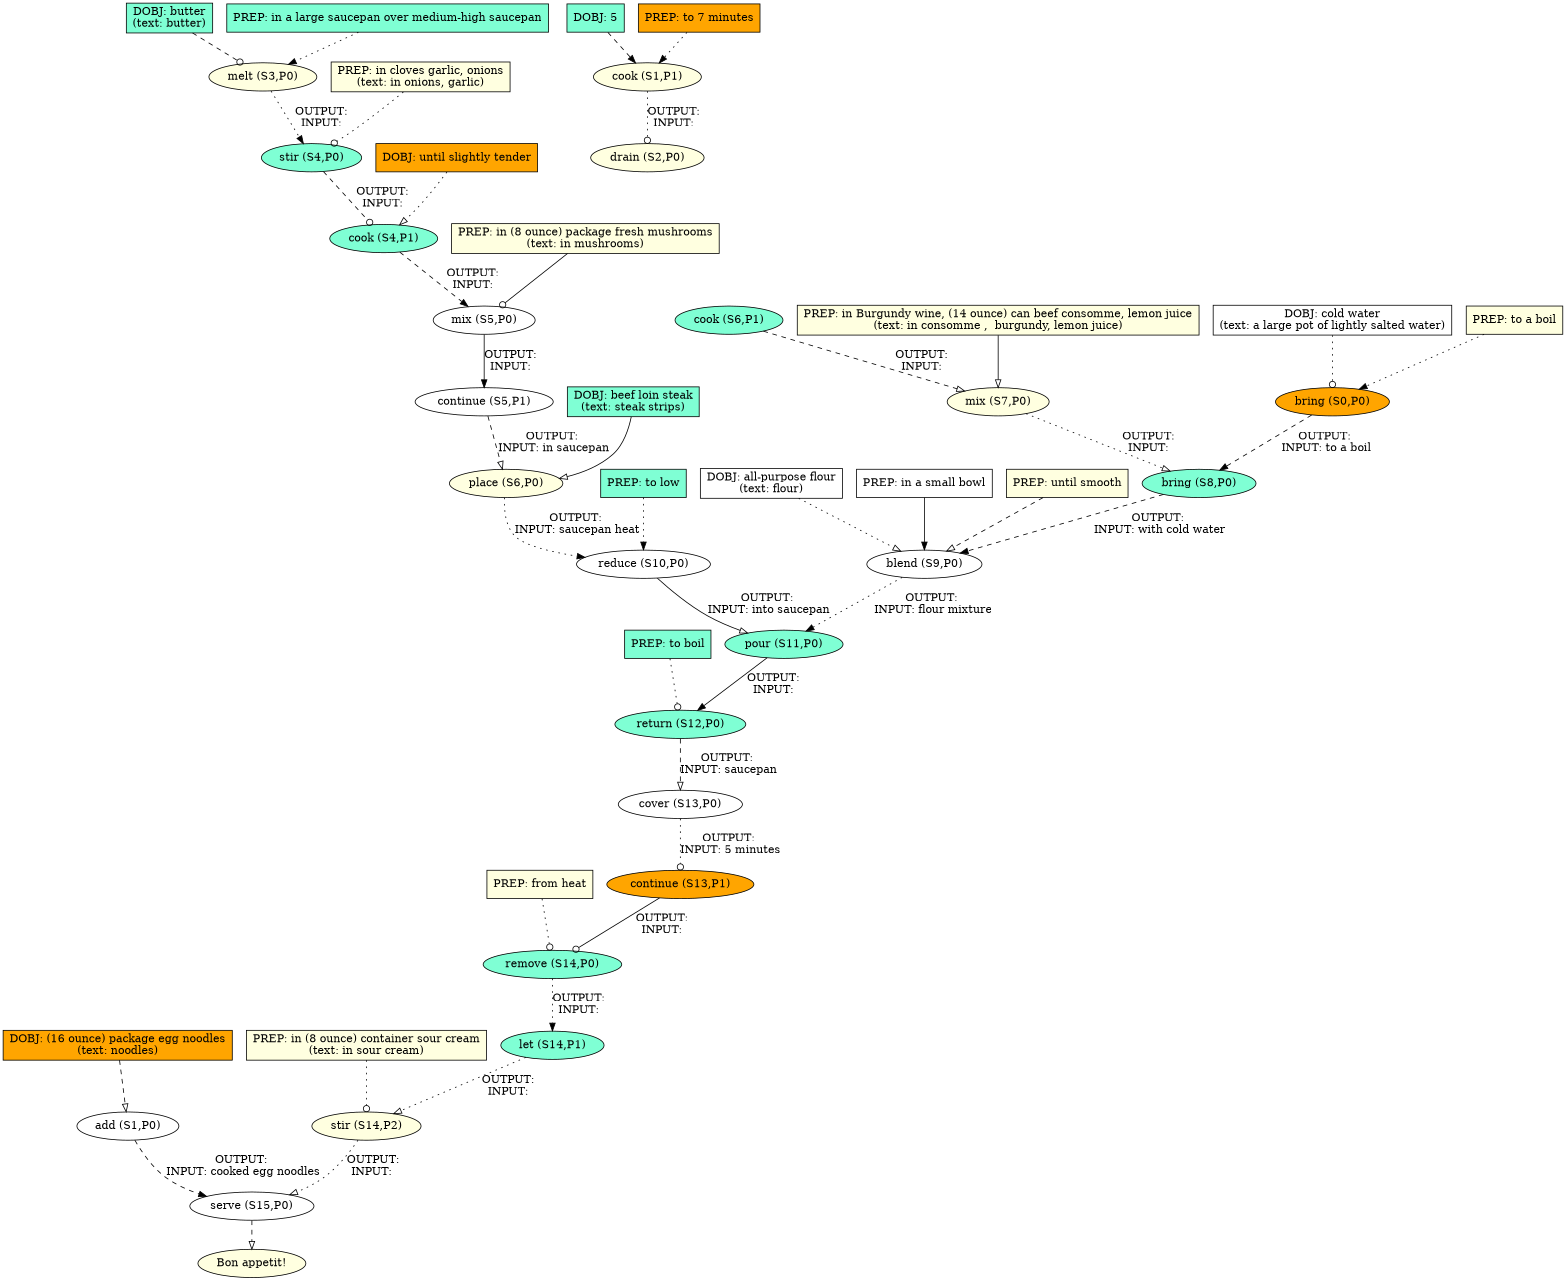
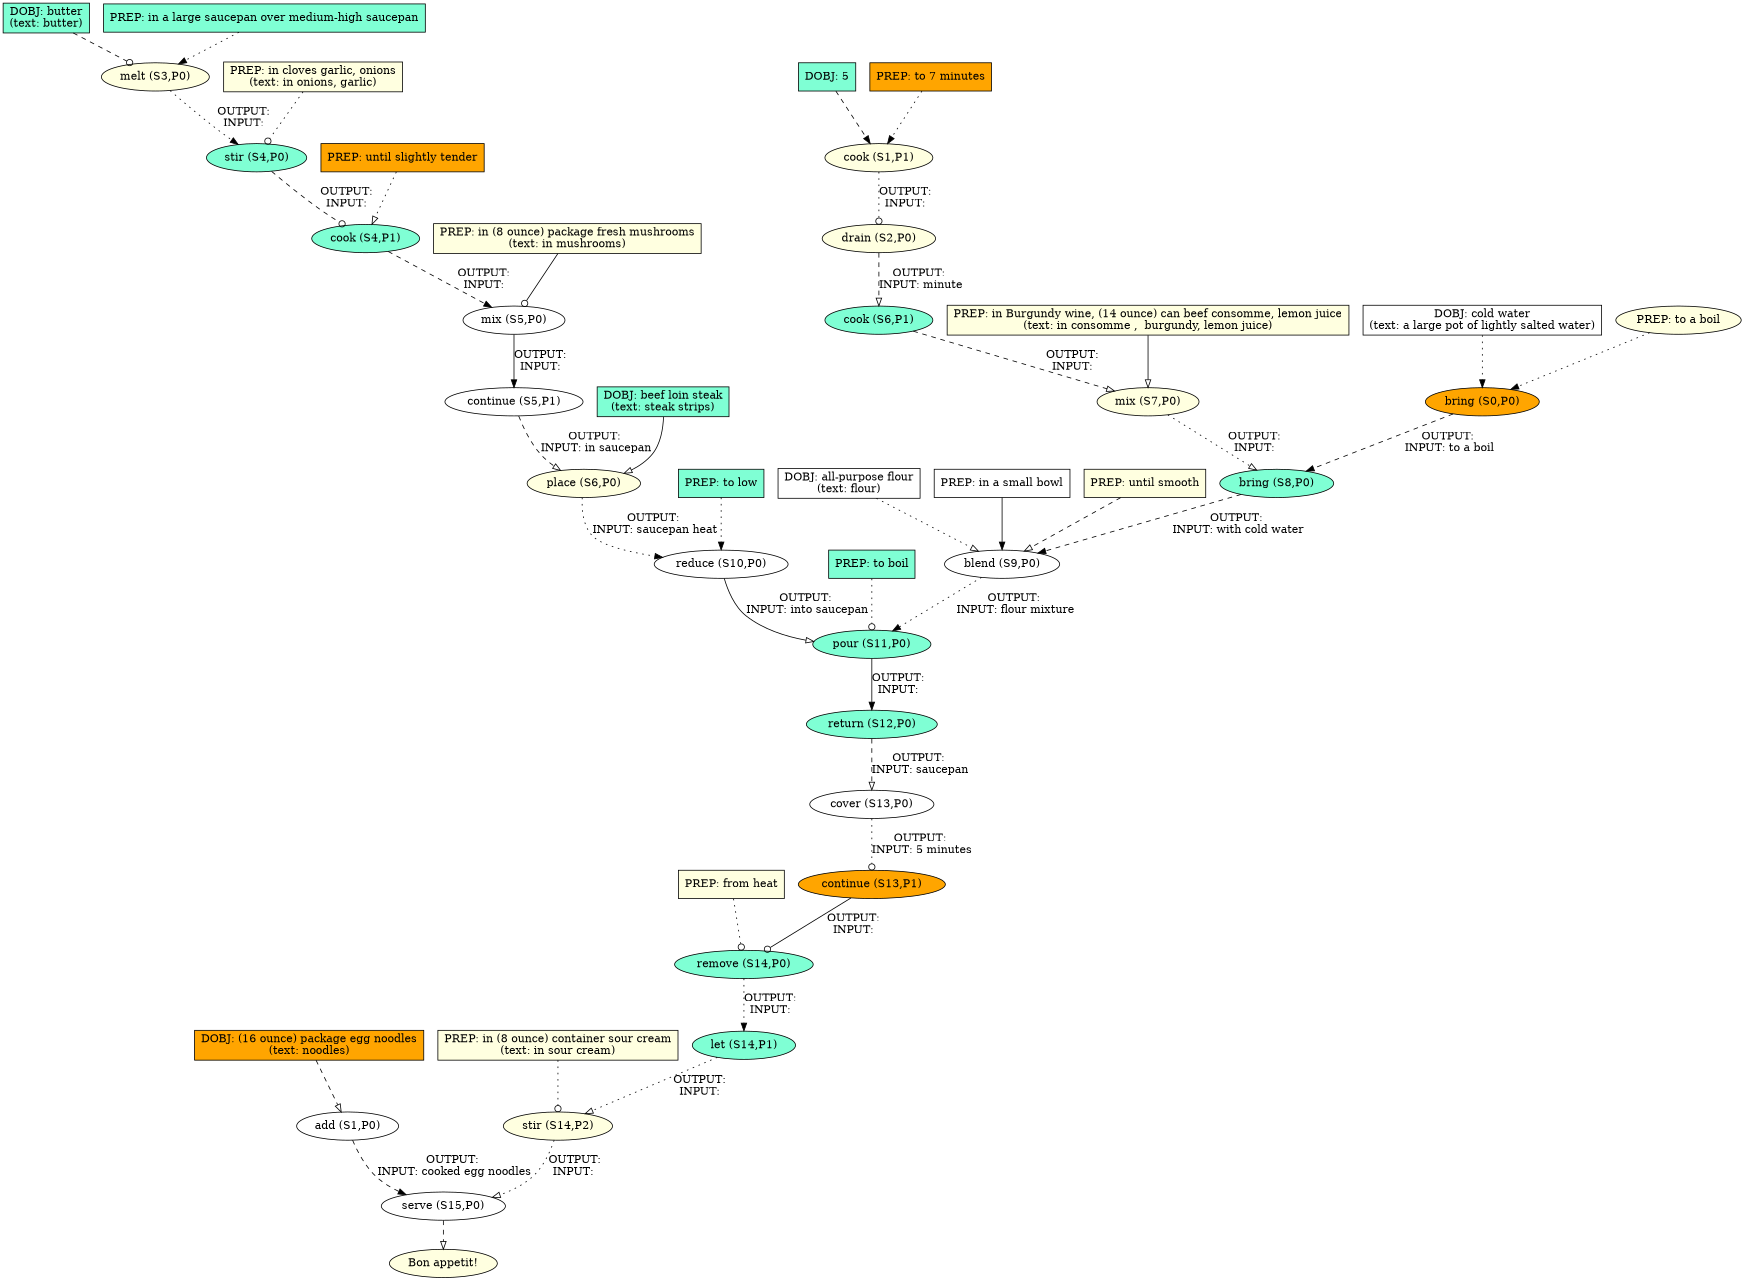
  digraph {
    node [fillcolor=aquamarine shape=oval style=filled]
    edge [arrowhead=normal style=dotted]
    n1 [fillcolor=orange label="bring (S0,P0)"]
    n2 [label="bring (S8,P0)"]
    n3 [fillcolor=white label="blend (S9,P0)"]
    n4 [fillcolor=white label="add (S1,P0)"]
    n5 [fillcolor=white label="serve (S15,P0)"]
    n6 [fillcolor=lightyellow label="Bon appetit!"]
    n7 [fillcolor=lightyellow label="cook (S1,P1)"]
    n8 [fillcolor=lightyellow label="drain (S2,P0)"]
    n9 [label="cook (S6,P1)"]
    n10 [fillcolor=lightyellow label="mix (S7,P0)"]
    n11 [fillcolor=lightyellow label="melt (S3,P0)"]
    n12 [label="stir (S4,P0)"]
    n13 [label="cook (S4,P1)"]
    n14 [fillcolor=white label="mix (S5,P0)"]
    n15 [fillcolor=white label="continue (S5,P1)"]
    n16 [fillcolor=lightyellow label="place (S6,P0)"]
    n17 [fillcolor=white label="reduce (S10,P0)"]
    n18 [label="pour (S11,P0)"]
    n19 [label="return (S12,P0)"]
    n20 [fillcolor=white label="cover (S13,P0)"]
    n21 [fillcolor=orange label="continue (S13,P1)"]
    n22 [label="remove (S14,P0)"]
    n23 [label="let (S14,P1)"]
    n24 [fillcolor=lightyellow label="stir (S14,P2)"]
    n25 [fillcolor=white label="DOBJ: cold water\n(text: a large pot of lightly salted water)" shape=box]
-   n26 [fillcolor=lightyellow label="PREP: to a boil" shape=box]
+   n26 [fillcolor=lightyellow label="PREP: to a boil" shape=ellipse]
    n27 [label="DOBJ: 5" shape=box]
    n28 [fillcolor=orange label="PREP: to 7 minutes" shape=box]
    n29 [fillcolor=orange label="DOBJ: (16 ounce) package egg noodles\n(text: noodles)" shape=box]
    n30 [label="DOBJ: butter\n(text: butter)" shape=box]
    n31 [label="PREP: in a large saucepan over medium-high saucepan" shape=box]
    n32 [fillcolor=lightyellow label="PREP: in cloves garlic, onions\n(text: in onions, garlic)" shape=box]
-   n33 [fillcolor=orange label="DOBJ: until slightly tender" shape=box]
+   n33 [fillcolor=orange label="PREP: until slightly tender" shape=box]
    n34 [fillcolor=lightyellow label="PREP: in (8 ounce) package fresh mushrooms\n(text: in mushrooms)" shape=box]
    n35 [label="DOBJ: beef loin steak\n(text: steak strips)" shape=box]
    n36 [fillcolor=lightyellow label="PREP: in Burgundy wine, (14 ounce) can beef consomme, lemon juice\n(text: in consomme ,  burgundy, lemon juice)" shape=box]
    n37 [fillcolor=white label="DOBJ: all-purpose flour\n(text: flour)" shape=box]
    n38 [fillcolor=white label="PREP: in a small bowl" shape=box]
    n39 [fillcolor=lightyellow label="PREP: until smooth" shape=box]
    n40 [label="PREP: to low" shape=box]
    n41 [label="PREP: to boil" shape=box]
    n42 [fillcolor=lightyellow label="PREP: from heat" shape=box]
    n43 [fillcolor=lightyellow label="PREP: in (8 ounce) container sour cream\n(text: in sour cream)" shape=box]
    n1 -> n2 [label="OUTPUT: \nINPUT: to a boil" style=dashed]
    n2 -> n3 [label="OUTPUT: \nINPUT: with cold water" style=dashed]
    n3 -> n18 [label="OUTPUT: \nINPUT: flour mixture"]
    n4 -> n5 [label="OUTPUT: \nINPUT: cooked egg noodles" style=dashed]
    n5 -> n6 [arrowhead=onormal style=dashed]
    n7 -> n8 [arrowhead=odot label="OUTPUT: \nINPUT: "]
+   n8 -> n9 [arrowhead=onormal label="OUTPUT: \nINPUT: minute" style=dashed]
    n9 -> n10 [arrowhead=onormal label="OUTPUT: \nINPUT: " style=dashed]
    n10 -> n2 [arrowhead=onormal label="OUTPUT: \nINPUT: "]
    n11 -> n12 [label="OUTPUT: \nINPUT: "]
    n12 -> n13 [arrowhead=odot label="OUTPUT: \nINPUT: " style=dashed]
    n13 -> n14 [label="OUTPUT: \nINPUT: " style=dashed]
    n14 -> n15 [label="OUTPUT: \nINPUT: " style=solid]
    n15 -> n16 [arrowhead=onormal label="OUTPUT: \nINPUT: in saucepan" style=dashed]
    n16 -> n17 [label="OUTPUT: \nINPUT: saucepan heat"]
    n17 -> n18 [arrowhead=onormal label="OUTPUT: \nINPUT: into saucepan" style=solid]
    n18 -> n19 [label="OUTPUT: \nINPUT: " style=solid]
    n19 -> n20 [arrowhead=onormal label="OUTPUT: \nINPUT: saucepan" style=dashed]
    n20 -> n21 [arrowhead=odot label="OUTPUT: \nINPUT: 5 minutes"]
    n21 -> n22 [arrowhead=odot label="OUTPUT: \nINPUT: " style=solid]
    n22 -> n23 [label="OUTPUT: \nINPUT: "]
    n23 -> n24 [arrowhead=onormal label="OUTPUT: \nINPUT: "]
    n24 -> n5 [arrowhead=onormal label="OUTPUT: \nINPUT:  "]
-   n25 -> n1 [arrowhead=odot]
+   n25 -> n1
    n26 -> n1
    n27 -> n7 [style=dashed]
    n28 -> n7
    n29 -> n4 [arrowhead=onormal style=dashed]
    n30 -> n11 [arrowhead=odot style=dashed]
    n31 -> n11
    n32 -> n12 [arrowhead=odot]
    n33 -> n13 [arrowhead=onormal]
    n34 -> n14 [arrowhead=odot style=solid]
    n35 -> n16 [arrowhead=onormal style=solid]
    n36 -> n10 [arrowhead=onormal style=solid]
    n37 -> n3 [arrowhead=onormal]
    n38 -> n3 [style=solid]
    n39 -> n3 [arrowhead=onormal style=dashed]
    n40 -> n17
-   n41 -> n19 [arrowhead=odot]
+   n41 -> n18 [arrowhead=odot]
    n42 -> n22 [arrowhead=odot]
    n43 -> n24 [arrowhead=odot]
  }
